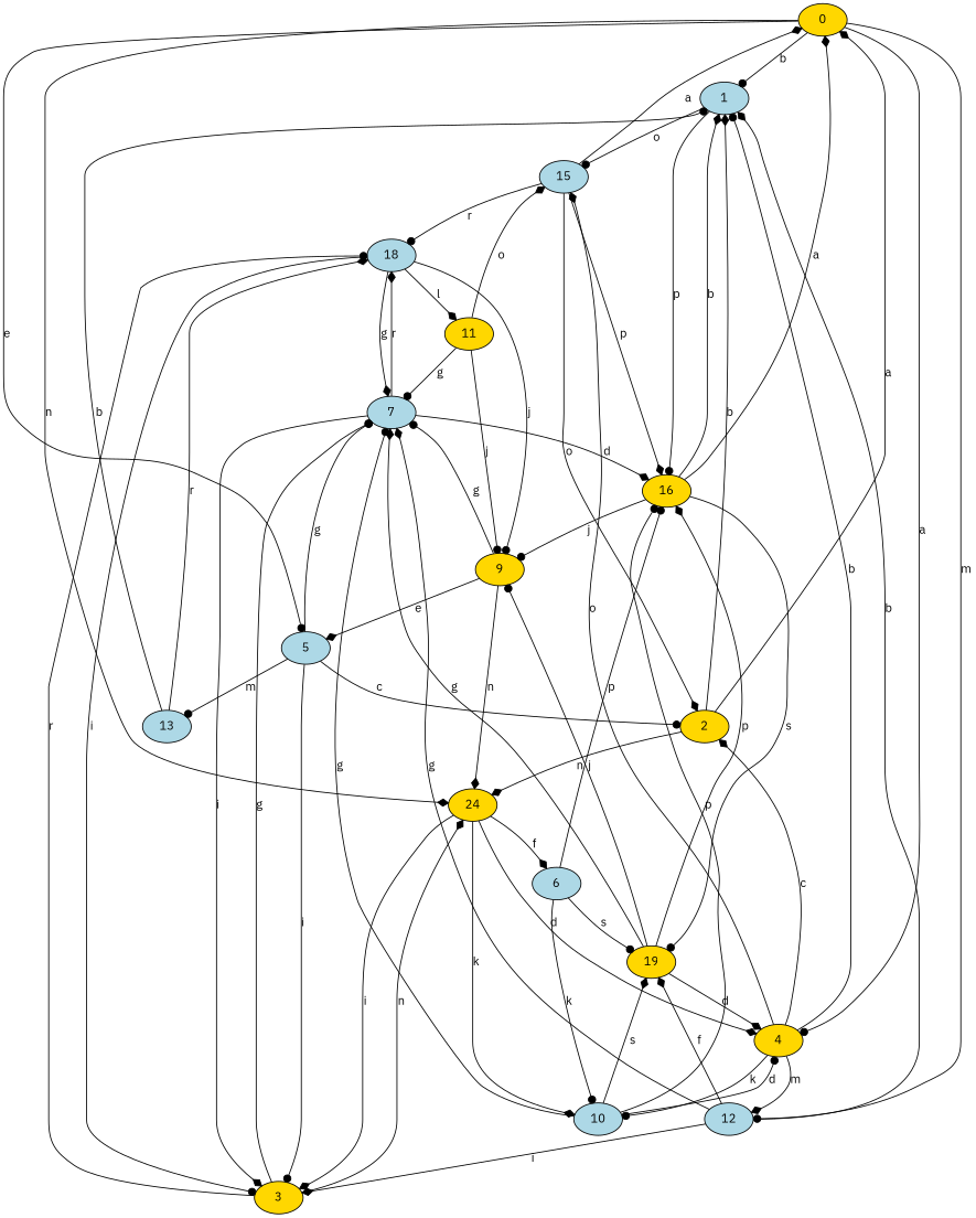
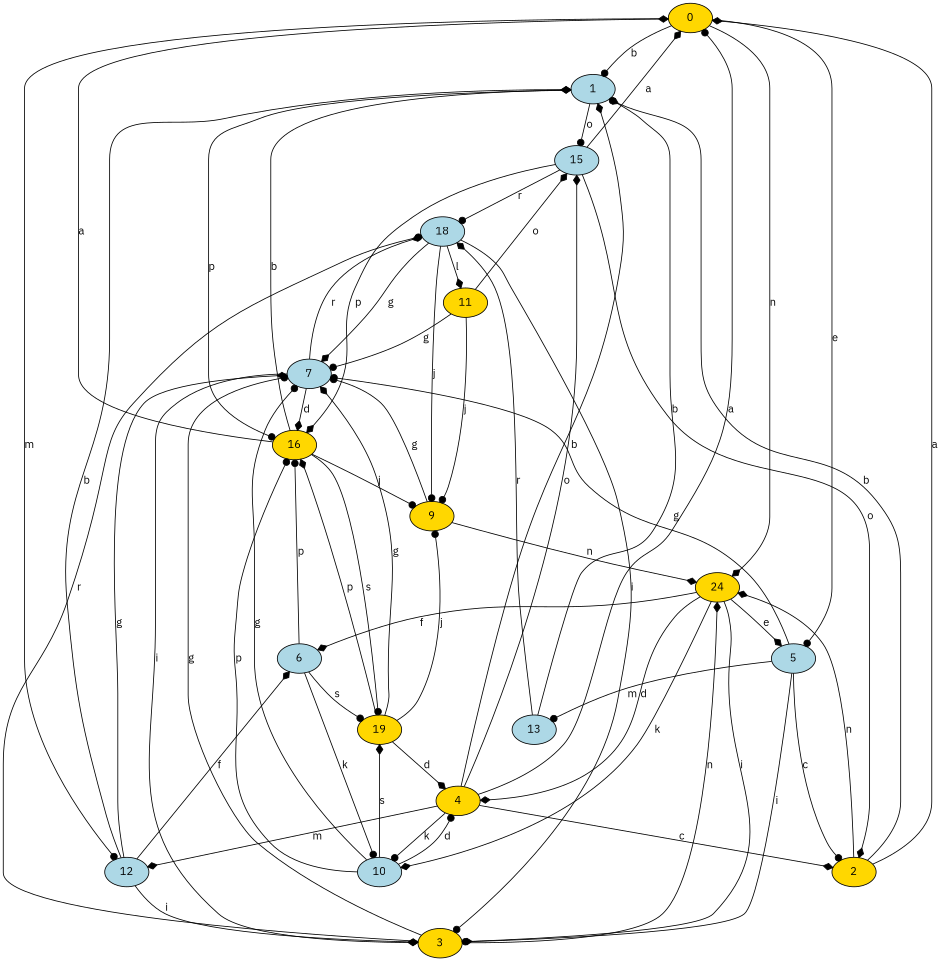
  strict digraph {
    fontname="IBM Plex Sans"
    node [fillcolor=gold fontname="IBM Plex Sans" style=filled]
    edge [arrowhead=diamond fontname="IBM Plex Sans"]
    0
    1 [fillcolor=lightblue]
    5 [fillcolor=lightblue]
    12 [fillcolor=lightblue]
    n5 [label=24]
    15 [fillcolor=lightblue]
    16
    2
    7 [fillcolor=lightblue]
    n10 [label=3]
    13 [fillcolor=lightblue]
    6 [fillcolor=lightblue]
    4
    10 [fillcolor=lightblue]
    18 [fillcolor=lightblue]
    19
    9
    11
    0 -> 1 [arrowhead=dot label=b]
    0 -> 5 [arrowhead=dot label=e]
    0 -> 12 [arrowhead=dot label=m]
    0 -> n5 [label=n]
    1 -> 15 [arrowhead=dot label=o]
    1 -> 16 [arrowhead=dot label=p]
    5 -> 2 [arrowhead=dot label=c]
    5 -> 7 [arrowhead=dot label=g]
    5 -> n10 [arrowhead=dot label=i]
    5 -> 13 [arrowhead=dot label=m]
    12 -> 1 [label=b]
    12 -> 7 [label=g]
    12 -> n10 [label=i]
-   12 -> 19 [label=f]
-   9 -> 5 [label=e]
+   12 -> 6 [label=f]
+   n5 -> 5 [label=e]
    n5 -> n10 [label=i]
    n5 -> 6 [label=f]
    n5 -> 4 [label=d]
    n5 -> 10 [label=k]
    15 -> 0 [label=a]
    15 -> 16 [label=p]
    15 -> 2 [label=o]
    15 -> 18 [arrowhead=dot label=r]
    16 -> 0 [label=a]
    16 -> 1 [label=b]
    16 -> 19 [arrowhead=dot label=s]
    16 -> 9 [arrowhead=dot label=j]
    2 -> 0 [label=a]
    2 -> 1 [label=b]
    2 -> n5 [label=n]
    7 -> 16 [label=d]
    7 -> n10 [label=i]
    7 -> 18 [label=r]
    n10 -> n5 [label=n]
    n10 -> 7 [arrowhead=dot label=g]
    n10 -> 18 [arrowhead=dot label=r]
    13 -> 1 [arrowhead=dot label=b]
    13 -> 18 [label=r]
    6 -> 16 [arrowhead=dot label=p]
    6 -> 10 [arrowhead=dot label=k]
    6 -> 19 [arrowhead=dot label=s]
-   0 -> 4 [arrowhead=dot label=a]
-   4 -> 1 [arrowhead=dot label=b]
+   4 -> 0 [arrowhead=dot label=a]
+   4 -> 1 [label=b]
    4 -> 12 [label=m]
    4 -> 15 [label=o]
    4 -> 2 [label=c]
    4 -> 10 [arrowhead=dot label=k]
    10 -> 16 [arrowhead=dot label=p]
    10 -> 7 [arrowhead=dot label=g]
    10 -> 4 [arrowhead=dot label=d]
    10 -> 19 [label=s]
    18 -> 7 [label=g]
    18 -> n10 [arrowhead=dot label=i]
    18 -> 9 [arrowhead=dot label=j]
    18 -> 11 [label=l]
    19 -> 16 [label=p]
    19 -> 7 [label=g]
    19 -> 4 [label=d]
    19 -> 9 [arrowhead=dot label=j]
    9 -> n5 [label=n]
    9 -> 7 [arrowhead=dot label=g]
    11 -> 15 [label=o]
    11 -> 7 [arrowhead=dot label=g]
    11 -> 9 [arrowhead=dot label=j]
  }
